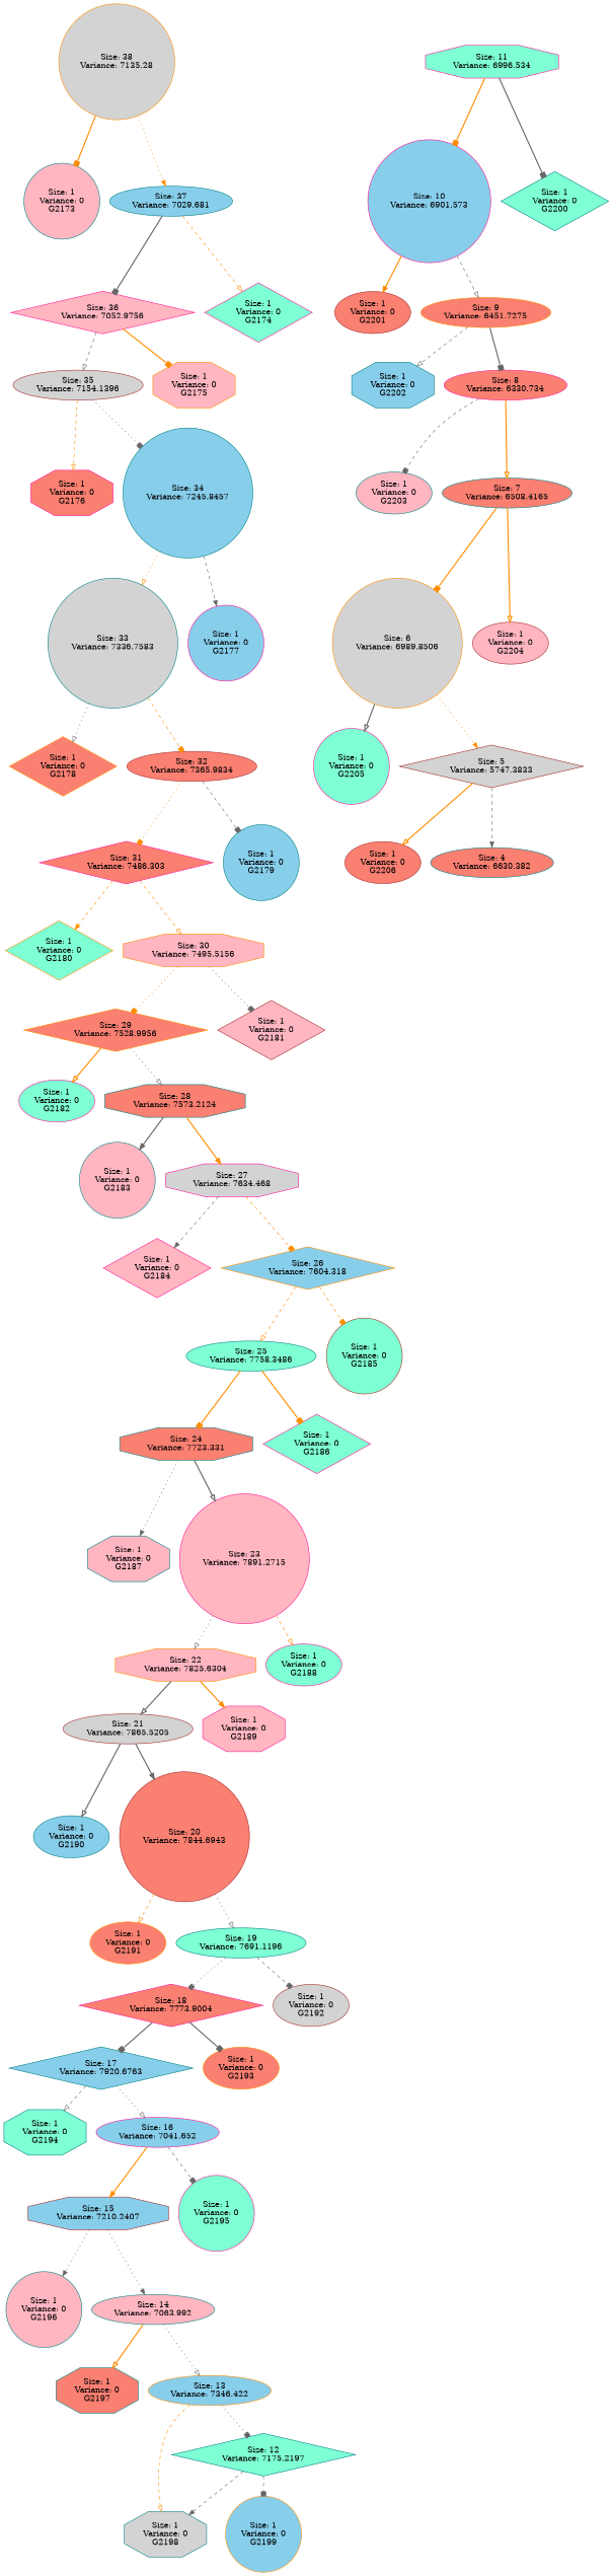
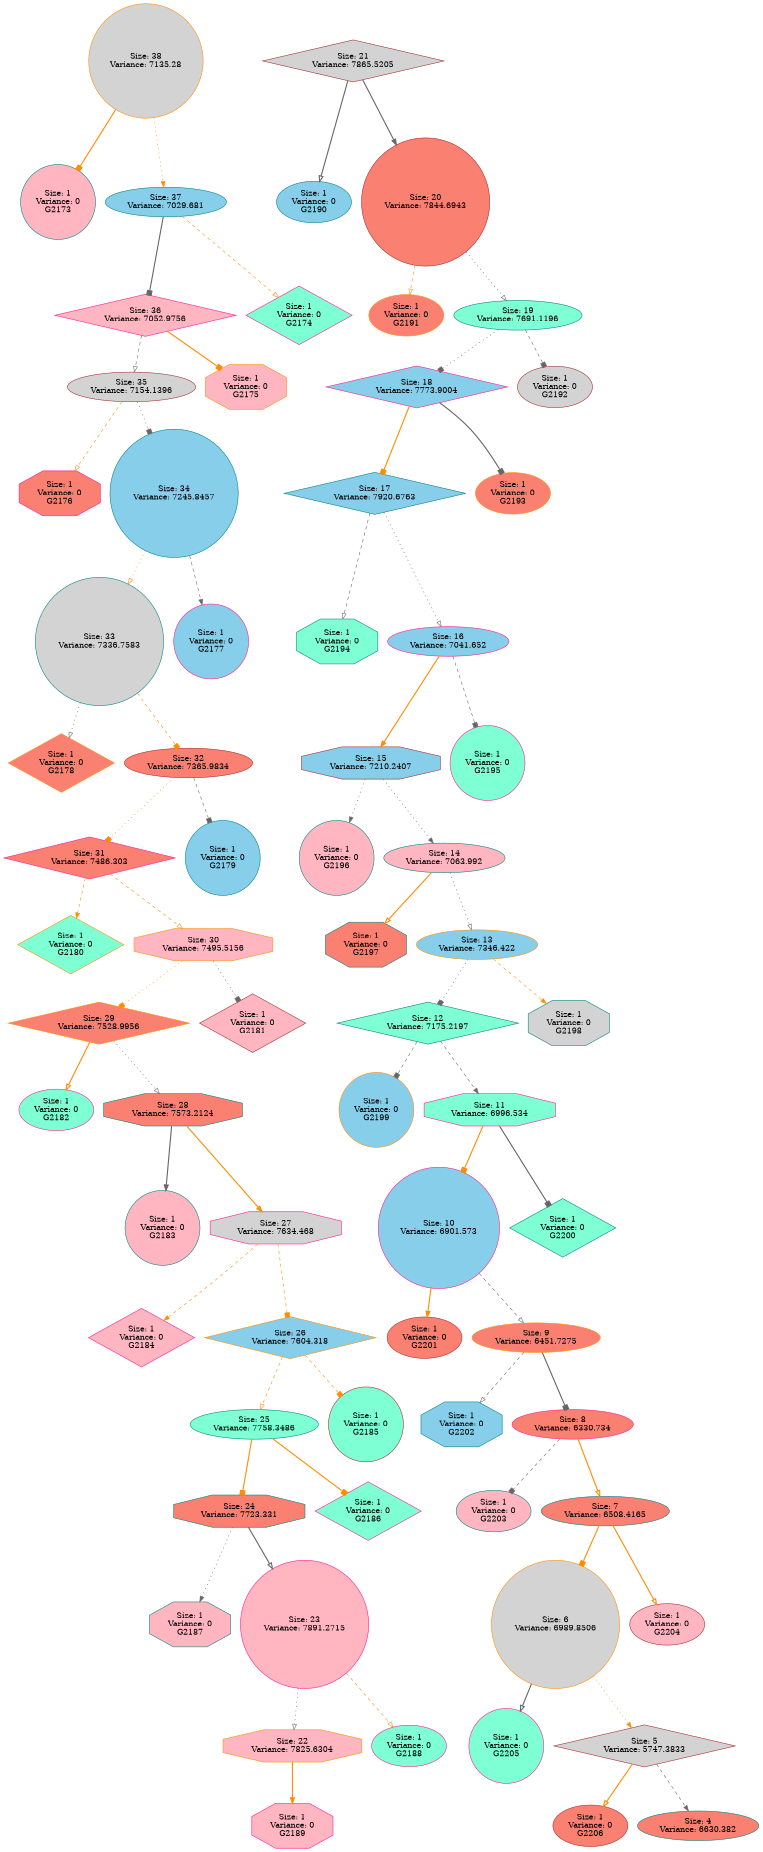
  digraph {
    L=33
    node [color=teal fillcolor=salmon shape=ellipse style=filled]
    edge [arrowhead=onormal color=gray40 style=bold]
    "Size: 38\nVariance: 7135.28" [color=darkorange fillcolor=lightgrey shape=circle]
    "Size: 1\nVariance: 0\nG2173" [fillcolor=lightpink shape=circle]
    "Size: 37\nVariance: 7029.681" [fillcolor=skyblue]
    "Size: 36\nVariance: 7052.9756" [color=deeppink fillcolor=lightpink shape=diamond]
    "Size: 1\nVariance: 0\nG2174" [color=deeppink fillcolor=aquamarine shape=diamond]
    "Size: 35\nVariance: 7154.1396" [color=brown fillcolor=lightgrey]
    "Size: 1\nVariance: 0\nG2175" [color=darkorange fillcolor=lightpink shape=octagon]
    "Size: 1\nVariance: 0\nG2176" [color=deeppink shape=octagon]
    "Size: 34\nVariance: 7245.8457" [fillcolor=skyblue shape=circle]
    "Size: 33\nVariance: 7336.7583" [fillcolor=lightgrey shape=circle]
    "Size: 1\nVariance: 0\nG2177" [color=deeppink fillcolor=skyblue shape=circle]
    "Size: 1\nVariance: 0\nG2178" [color=darkorange shape=diamond]
    "Size: 32\nVariance: 7365.9834" [color=brown]
    "Size: 31\nVariance: 7486.303" [color=deeppink shape=diamond]
    "Size: 1\nVariance: 0\nG2179" [fillcolor=skyblue shape=circle]
    "Size: 1\nVariance: 0\nG2180" [color=darkorange fillcolor=aquamarine shape=diamond]
    "Size: 30\nVariance: 7495.5156" [color=darkorange fillcolor=lightpink shape=octagon]
    "Size: 29\nVariance: 7528.9956" [color=darkorange shape=diamond]
    "Size: 1\nVariance: 0\nG2181" [color=brown fillcolor=lightpink shape=diamond]
    "Size: 1\nVariance: 0\nG2182" [color=deeppink fillcolor=aquamarine]
    "Size: 28\nVariance: 7573.2124" [shape=octagon]
    "Size: 1\nVariance: 0\nG2183" [fillcolor=lightpink shape=circle]
    "Size: 27\nVariance: 7634.468" [color=deeppink fillcolor=lightgrey shape=octagon]
    "Size: 1\nVariance: 0\nG2184" [color=deeppink fillcolor=lightpink shape=diamond]
    "Size: 26\nVariance: 7604.318" [color=darkorange fillcolor=skyblue shape=diamond]
    "Size: 25\nVariance: 7758.3486" [fillcolor=aquamarine]
    "Size: 1\nVariance: 0\nG2185" [color=brown fillcolor=aquamarine shape=circle]
    "Size: 24\nVariance: 7723.331" [shape=octagon]
    "Size: 1\nVariance: 0\nG2186" [color=deeppink fillcolor=aquamarine shape=diamond]
    "Size: 1\nVariance: 0\nG2187" [fillcolor=lightpink shape=octagon]
    "Size: 23\nVariance: 7891.2715" [color=deeppink fillcolor=lightpink shape=circle]
    "Size: 22\nVariance: 7825.6304" [color=darkorange fillcolor=lightpink shape=octagon]
    "Size: 1\nVariance: 0\nG2188" [color=deeppink fillcolor=aquamarine]
-   "Size: 21\nVariance: 7865.5205" [color=brown fillcolor=lightgrey]
+   "Size: 21\nVariance: 7865.5205" [color=brown fillcolor=lightgrey shape=diamond]
    "Size: 1\nVariance: 0\nG2189" [color=deeppink fillcolor=lightpink shape=octagon]
    "Size: 1\nVariance: 0\nG2190" [fillcolor=skyblue]
    "Size: 20\nVariance: 7844.6943" [color=brown shape=circle]
    "Size: 1\nVariance: 0\nG2191" [color=darkorange]
    "Size: 19\nVariance: 7691.1196" [fillcolor=aquamarine]
-   "Size: 18\nVariance: 7773.9004" [color=deeppink shape=diamond]
+   "Size: 18\nVariance: 7773.9004" [color=deeppink fillcolor=skyblue shape=diamond]
    "Size: 1\nVariance: 0\nG2192" [color=brown fillcolor=lightgrey]
    "Size: 17\nVariance: 7920.6763" [fillcolor=skyblue shape=diamond]
    "Size: 1\nVariance: 0\nG2193" [color=darkorange]
    "Size: 1\nVariance: 0\nG2194" [fillcolor=aquamarine shape=octagon]
    "Size: 16\nVariance: 7041.652" [color=deeppink fillcolor=skyblue]
    "Size: 15\nVariance: 7210.2407" [color=brown fillcolor=skyblue shape=octagon]
    "Size: 1\nVariance: 0\nG2195" [color=deeppink fillcolor=aquamarine shape=circle]
    "Size: 1\nVariance: 0\nG2196" [fillcolor=lightpink shape=circle]
    "Size: 14\nVariance: 7063.992" [fillcolor=lightpink]
    "Size: 1\nVariance: 0\nG2197" [shape=octagon]
    "Size: 13\nVariance: 7346.422" [color=darkorange fillcolor=skyblue]
    "Size: 12\nVariance: 7175.2197" [fillcolor=aquamarine shape=diamond]
    "Size: 1\nVariance: 0\nG2198" [fillcolor=lightgrey shape=octagon]
    "Size: 1\nVariance: 0\nG2199" [color=darkorange fillcolor=skyblue shape=circle]
    "Size: 11\nVariance: 6996.534" [color=deeppink fillcolor=aquamarine shape=octagon]
    "Size: 10\nVariance: 6901.573" [color=deeppink fillcolor=skyblue shape=circle]
    "Size: 1\nVariance: 0\nG2200" [fillcolor=aquamarine shape=diamond]
    "Size: 1\nVariance: 0\nG2201" [color=brown]
    "Size: 9\nVariance: 6451.7275" [color=darkorange]
    "Size: 1\nVariance: 0\nG2202" [fillcolor=skyblue shape=octagon]
    "Size: 8\nVariance: 6330.734" [color=deeppink]
    "Size: 1\nVariance: 0\nG2203" [fillcolor=lightpink]
    "Size: 7\nVariance: 6508.4165"
    "Size: 6\nVariance: 6989.8506" [color=darkorange fillcolor=lightgrey shape=circle]
    "Size: 1\nVariance: 0\nG2204" [color=brown fillcolor=lightpink]
    "Size: 1\nVariance: 0\nG2205" [color=deeppink fillcolor=aquamarine shape=circle]
    "Size: 5\nVariance: 5747.3833" [color=brown fillcolor=lightgrey shape=diamond]
    "Size: 1\nVariance: 0\nG2206" [color=brown]
    "Size: 4\nVariance: 6630.382"
    "Size: 38\nVariance: 7135.28" -> "Size: 1\nVariance: 0\nG2173" [arrowhead=box color=darkorange]
    "Size: 38\nVariance: 7135.28" -> "Size: 37\nVariance: 7029.681" [arrowhead=normal color=darkorange style=dotted]
    "Size: 37\nVariance: 7029.681" -> "Size: 36\nVariance: 7052.9756" [arrowhead=box]
    "Size: 37\nVariance: 7029.681" -> "Size: 1\nVariance: 0\nG2174" [color=darkorange style=dashed]
    "Size: 36\nVariance: 7052.9756" -> "Size: 35\nVariance: 7154.1396" [style=dashed]
    "Size: 36\nVariance: 7052.9756" -> "Size: 1\nVariance: 0\nG2175" [arrowhead=box color=darkorange]
    "Size: 35\nVariance: 7154.1396" -> "Size: 1\nVariance: 0\nG2176" [color=darkorange style=dashed]
    "Size: 35\nVariance: 7154.1396" -> "Size: 34\nVariance: 7245.8457" [arrowhead=box style=dotted]
    "Size: 34\nVariance: 7245.8457" -> "Size: 33\nVariance: 7336.7583" [color=darkorange style=dotted]
    "Size: 34\nVariance: 7245.8457" -> "Size: 1\nVariance: 0\nG2177" [arrowhead=normal style=dashed]
    "Size: 33\nVariance: 7336.7583" -> "Size: 1\nVariance: 0\nG2178" [style=dotted]
    "Size: 33\nVariance: 7336.7583" -> "Size: 32\nVariance: 7365.9834" [arrowhead=box color=darkorange style=dashed]
    "Size: 32\nVariance: 7365.9834" -> "Size: 31\nVariance: 7486.303" [arrowhead=box color=darkorange style=dotted]
    "Size: 32\nVariance: 7365.9834" -> "Size: 1\nVariance: 0\nG2179" [arrowhead=box style=dashed]
    "Size: 31\nVariance: 7486.303" -> "Size: 1\nVariance: 0\nG2180" [arrowhead=normal color=darkorange style=dashed]
    "Size: 31\nVariance: 7486.303" -> "Size: 30\nVariance: 7495.5156" [color=darkorange style=dashed]
    "Size: 30\nVariance: 7495.5156" -> "Size: 29\nVariance: 7528.9956" [arrowhead=box color=darkorange style=dotted]
    "Size: 30\nVariance: 7495.5156" -> "Size: 1\nVariance: 0\nG2181" [arrowhead=box style=dotted]
    "Size: 29\nVariance: 7528.9956" -> "Size: 1\nVariance: 0\nG2182" [color=darkorange]
    "Size: 29\nVariance: 7528.9956" -> "Size: 28\nVariance: 7573.2124" [style=dotted]
    "Size: 28\nVariance: 7573.2124" -> "Size: 1\nVariance: 0\nG2183" [arrowhead=normal]
    "Size: 28\nVariance: 7573.2124" -> "Size: 27\nVariance: 7634.468" [arrowhead=normal color=darkorange]
-   "Size: 27\nVariance: 7634.468" -> "Size: 1\nVariance: 0\nG2184" [arrowhead=normal style=dashed]
+   "Size: 27\nVariance: 7634.468" -> "Size: 1\nVariance: 0\nG2184" [arrowhead=normal color=darkorange style=dashed]
    "Size: 27\nVariance: 7634.468" -> "Size: 26\nVariance: 7604.318" [arrowhead=box color=darkorange style=dashed]
    "Size: 26\nVariance: 7604.318" -> "Size: 25\nVariance: 7758.3486" [color=darkorange style=dashed]
    "Size: 26\nVariance: 7604.318" -> "Size: 1\nVariance: 0\nG2185" [arrowhead=box color=darkorange style=dashed]
    "Size: 25\nVariance: 7758.3486" -> "Size: 24\nVariance: 7723.331" [arrowhead=box color=darkorange]
    "Size: 25\nVariance: 7758.3486" -> "Size: 1\nVariance: 0\nG2186" [arrowhead=box color=darkorange]
    "Size: 24\nVariance: 7723.331" -> "Size: 1\nVariance: 0\nG2187" [arrowhead=normal style=dotted]
    "Size: 24\nVariance: 7723.331" -> "Size: 23\nVariance: 7891.2715"
    "Size: 23\nVariance: 7891.2715" -> "Size: 22\nVariance: 7825.6304" [style=dotted]
    "Size: 23\nVariance: 7891.2715" -> "Size: 1\nVariance: 0\nG2188" [color=darkorange style=dashed]
-   "Size: 22\nVariance: 7825.6304" -> "Size: 21\nVariance: 7865.5205"
    "Size: 22\nVariance: 7825.6304" -> "Size: 1\nVariance: 0\nG2189" [arrowhead=normal color=darkorange]
    "Size: 21\nVariance: 7865.5205" -> "Size: 1\nVariance: 0\nG2190"
    "Size: 21\nVariance: 7865.5205" -> "Size: 20\nVariance: 7844.6943" [arrowhead=normal]
    "Size: 20\nVariance: 7844.6943" -> "Size: 1\nVariance: 0\nG2191" [color=darkorange style=dashed]
    "Size: 20\nVariance: 7844.6943" -> "Size: 19\nVariance: 7691.1196" [style=dotted]
    "Size: 19\nVariance: 7691.1196" -> "Size: 18\nVariance: 7773.9004" [arrowhead=box style=dotted]
    "Size: 19\nVariance: 7691.1196" -> "Size: 1\nVariance: 0\nG2192" [arrowhead=box style=dashed]
-   "Size: 18\nVariance: 7773.9004" -> "Size: 17\nVariance: 7920.6763" [arrowhead=box]
+   "Size: 18\nVariance: 7773.9004" -> "Size: 17\nVariance: 7920.6763" [arrowhead=box color=darkorange]
    "Size: 18\nVariance: 7773.9004" -> "Size: 1\nVariance: 0\nG2193" [arrowhead=box]
    "Size: 17\nVariance: 7920.6763" -> "Size: 1\nVariance: 0\nG2194" [style=dashed]
    "Size: 17\nVariance: 7920.6763" -> "Size: 16\nVariance: 7041.652" [style=dotted]
    "Size: 16\nVariance: 7041.652" -> "Size: 15\nVariance: 7210.2407" [arrowhead=normal color=darkorange]
    "Size: 16\nVariance: 7041.652" -> "Size: 1\nVariance: 0\nG2195" [arrowhead=box style=dashed]
    "Size: 15\nVariance: 7210.2407" -> "Size: 1\nVariance: 0\nG2196" [arrowhead=normal style=dotted]
    "Size: 15\nVariance: 7210.2407" -> "Size: 14\nVariance: 7063.992" [arrowhead=normal style=dotted]
    "Size: 14\nVariance: 7063.992" -> "Size: 1\nVariance: 0\nG2197" [color=darkorange]
    "Size: 14\nVariance: 7063.992" -> "Size: 13\nVariance: 7346.422" [style=dotted]
    "Size: 13\nVariance: 7346.422" -> "Size: 12\nVariance: 7175.2197" [arrowhead=box style=dotted]
-   "Size: 13\nVariance: 7346.422" -> "Size: 1\nVariance: 0\nG2198" [color=darkorange style=dashed]
+   "Size: 13\nVariance: 7346.422" -> "Size: 1\nVariance: 0\nG2198" [arrowhead=normal color=darkorange style=dashed]
    "Size: 12\nVariance: 7175.2197" -> "Size: 1\nVariance: 0\nG2199" [arrowhead=box style=dashed]
-   "Size: 12\nVariance: 7175.2197" -> "Size: 1\nVariance: 0\nG2198" [arrowhead=normal style=dashed]
+   "Size: 12\nVariance: 7175.2197" -> "Size: 11\nVariance: 6996.534" [arrowhead=normal style=dashed]
    "Size: 11\nVariance: 6996.534" -> "Size: 10\nVariance: 6901.573" [arrowhead=box color=darkorange]
    "Size: 11\nVariance: 6996.534" -> "Size: 1\nVariance: 0\nG2200" [arrowhead=box]
    "Size: 10\nVariance: 6901.573" -> "Size: 1\nVariance: 0\nG2201" [arrowhead=normal color=darkorange]
    "Size: 10\nVariance: 6901.573" -> "Size: 9\nVariance: 6451.7275" [style=dashed]
    "Size: 9\nVariance: 6451.7275" -> "Size: 1\nVariance: 0\nG2202" [style=dashed]
    "Size: 9\nVariance: 6451.7275" -> "Size: 8\nVariance: 6330.734" [arrowhead=box]
    "Size: 8\nVariance: 6330.734" -> "Size: 1\nVariance: 0\nG2203" [arrowhead=box style=dashed]
    "Size: 8\nVariance: 6330.734" -> "Size: 7\nVariance: 6508.4165" [color=darkorange]
    "Size: 7\nVariance: 6508.4165" -> "Size: 6\nVariance: 6989.8506" [arrowhead=box color=darkorange]
    "Size: 7\nVariance: 6508.4165" -> "Size: 1\nVariance: 0\nG2204" [color=darkorange]
    "Size: 6\nVariance: 6989.8506" -> "Size: 1\nVariance: 0\nG2205"
    "Size: 6\nVariance: 6989.8506" -> "Size: 5\nVariance: 5747.3833" [arrowhead=normal color=darkorange style=dotted]
    "Size: 5\nVariance: 5747.3833" -> "Size: 1\nVariance: 0\nG2206" [color=darkorange]
    "Size: 5\nVariance: 5747.3833" -> "Size: 4\nVariance: 6630.382" [arrowhead=normal style=dashed]
  }
